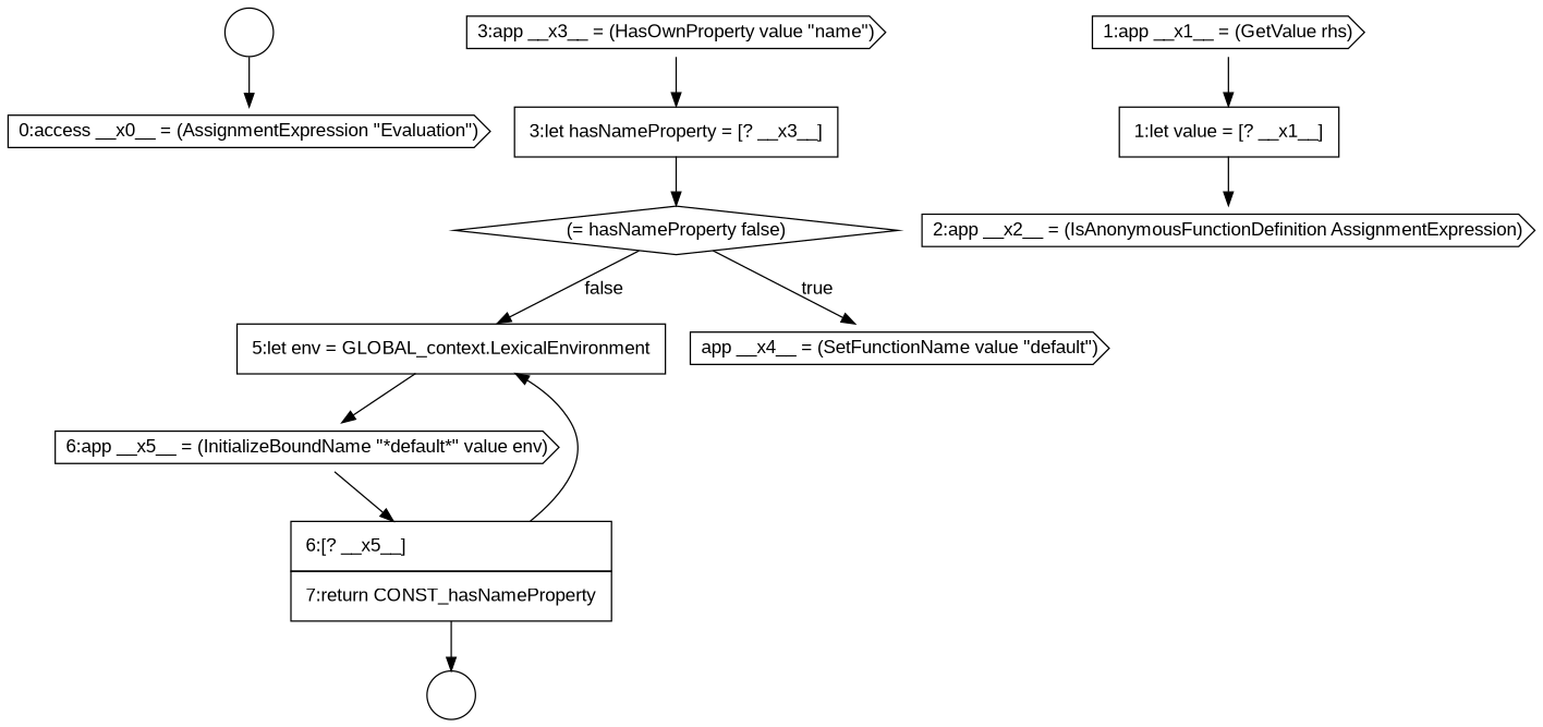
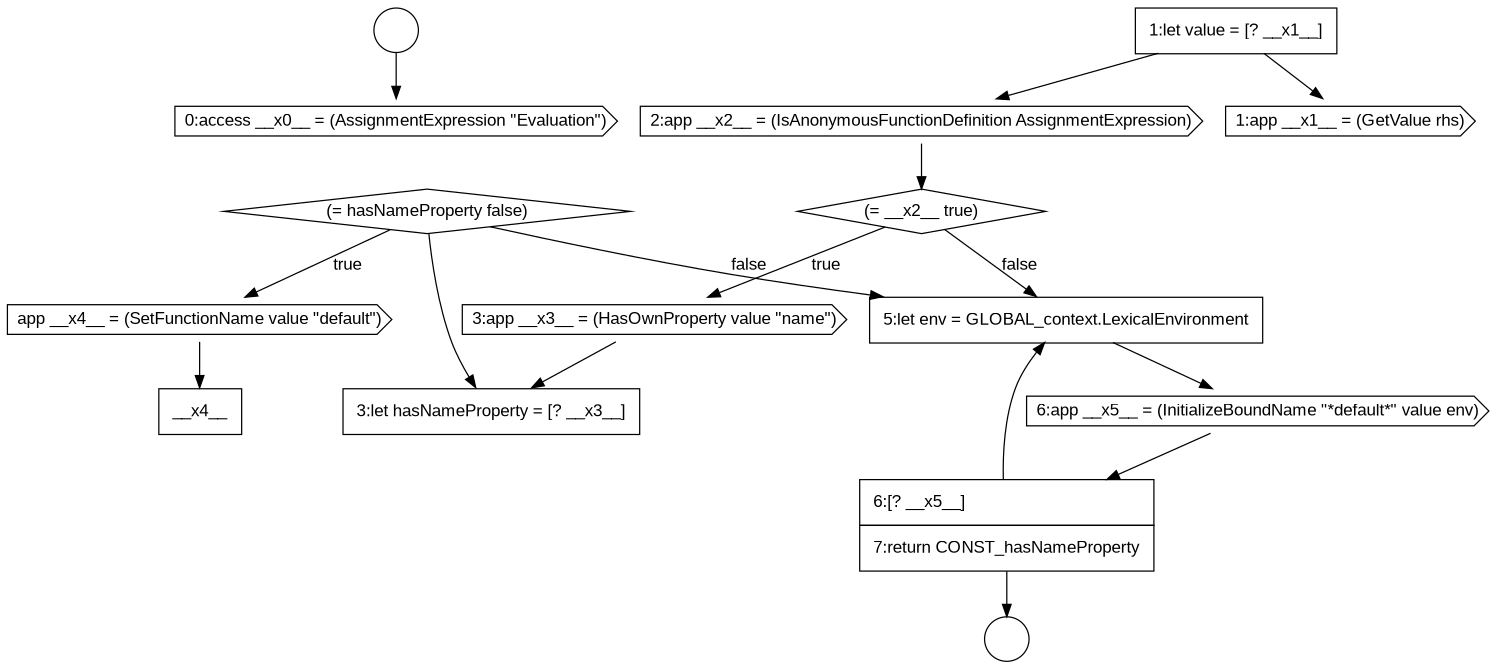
  digraph {
    fontname="Liberation Sans"
    node [color=black fillcolor=white fontname="Liberation Sans" shape=cds style=filled]
    edge [color=black fontname="Liberation Sans"]
    n1 [label=<<font color="black">0:access __x0__ = (AssignmentExpression &quot;Evaluation&quot;)</font>>]
    n2 [label=<<font color="black">     <table border="0" cellborder="1" cellspacing="0" cellpadding="10">       <tr><td align="left">5:let env = GLOBAL_context.LexicalEnvironment</td></tr>     </table>   </font>> margin=0 shape=none]
    n3 [label=<<font color="black">6:app __x5__ = (InitializeBoundName &quot;*default*&quot; value env)</font>>]
    n4 [label=<<font color="black">     <table border="0" cellborder="1" cellspacing="0" cellpadding="10">       <tr><td align="left">6:[? __x5__]</td></tr>       <tr><td align="left">7:return CONST_hasNameProperty</td></tr>     </table>   </font>> margin=0 shape=none]
    n5 [label=<<font color="black">     <table border="0" cellborder="1" cellspacing="0" cellpadding="10">       <tr><td align="left">3:let hasNameProperty = [? __x3__]</td></tr>     </table>   </font>> margin=0 shape=none]
    n6 [label=<<font color="black">(= hasNameProperty false)</font>> shape=diamond]
    n7 [label=<<font color="black">app __x4__ = (SetFunctionName value &quot;default&quot;)</font>>]
    n8 [label=<<font color="black">1:app __x1__ = (GetValue rhs)</font>>]
    n9 [label=<<font color="black">     <table border="0" cellborder="1" cellspacing="0" cellpadding="10">       <tr><td align="left">1:let value = [? __x1__]</td></tr>     </table>   </font>> margin=0 shape=none]
    n10 [label=<<font color="black">2:app __x2__ = (IsAnonymousFunctionDefinition AssignmentExpression)</font>>]
    n11 [label=" " shape=circle]
+   n12 [label=<<font color="black">     <table border="0" cellborder="1" cellspacing="0" cellpadding="10">       <tr><td align="left">__x4__</td></tr>     </table>   </font>> margin=0 shape=none]
    n13 [label=<<font color="black">3:app __x3__ = (HasOwnProperty value &quot;name&quot;)</font>>]
+   n14 [label=<<font color="black">(= __x2__ true)</font>> shape=diamond]
    n15 [label=" " shape=circle]
    n2 -> n3
    n3 -> n4
    n4 -> n2
    n4 -> n11
-   n5 -> n6
+   n6 -> n5
    n6 -> n2 [label=<<font color="black">false</font>>]
    n6 -> n7 [label=<<font color="black">true</font>>]
-   n8 -> n9
+   n7 -> n12
+   n9 -> n8
    n9 -> n10
+   n10 -> n14
    n13 -> n5
+   n14 -> n2 [label=<<font color="black">false</font>>]
+   n14 -> n13 [label=<<font color="black">true</font>>]
    n15 -> n1
  }
